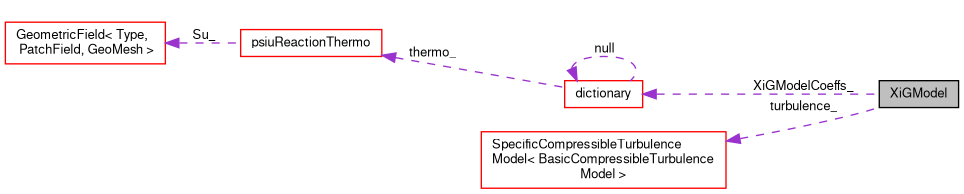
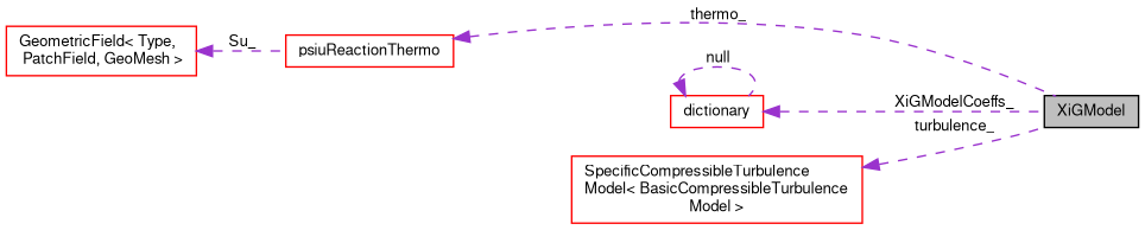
  digraph {
    rankdir=LR
    node [color=red fontname=FreeSans fontsize=10 shape=record]
    edge [color=darkorchid3 dir=back fontname=FreeSans fontsize=10 labelfontname=FreeSans labelfontsize=10 style=dashed]
    n1 [color=black fillcolor=grey75 fontcolor=black height=0.2 label=XiGModel style=filled width=0.4]
    n2 [height=0.2 label=psiuReactionThermo width=0.4]
    n3 [height=0.2 label=dictionary width=0.4]
    n4 [height=0.2 label="GeometricField\< Type,\l PatchField, GeoMesh \>" width=0.4]
    n5 [height=0.2 label="SpecificCompressibleTurbulence\lModel\< BasicCompressibleTurbulence\lModel \>" width=0.4]
-   n2 -> n3 [label=" thermo_"]
+   n2 -> n1 [label=" thermo_"]
    n3 -> n1 [label=" XiGModelCoeffs_"]
    n3 -> n3 [label=" null"]
    n4 -> n2 [label=" Su_"]
    n5 -> n1 [label=" turbulence_"]
  }
